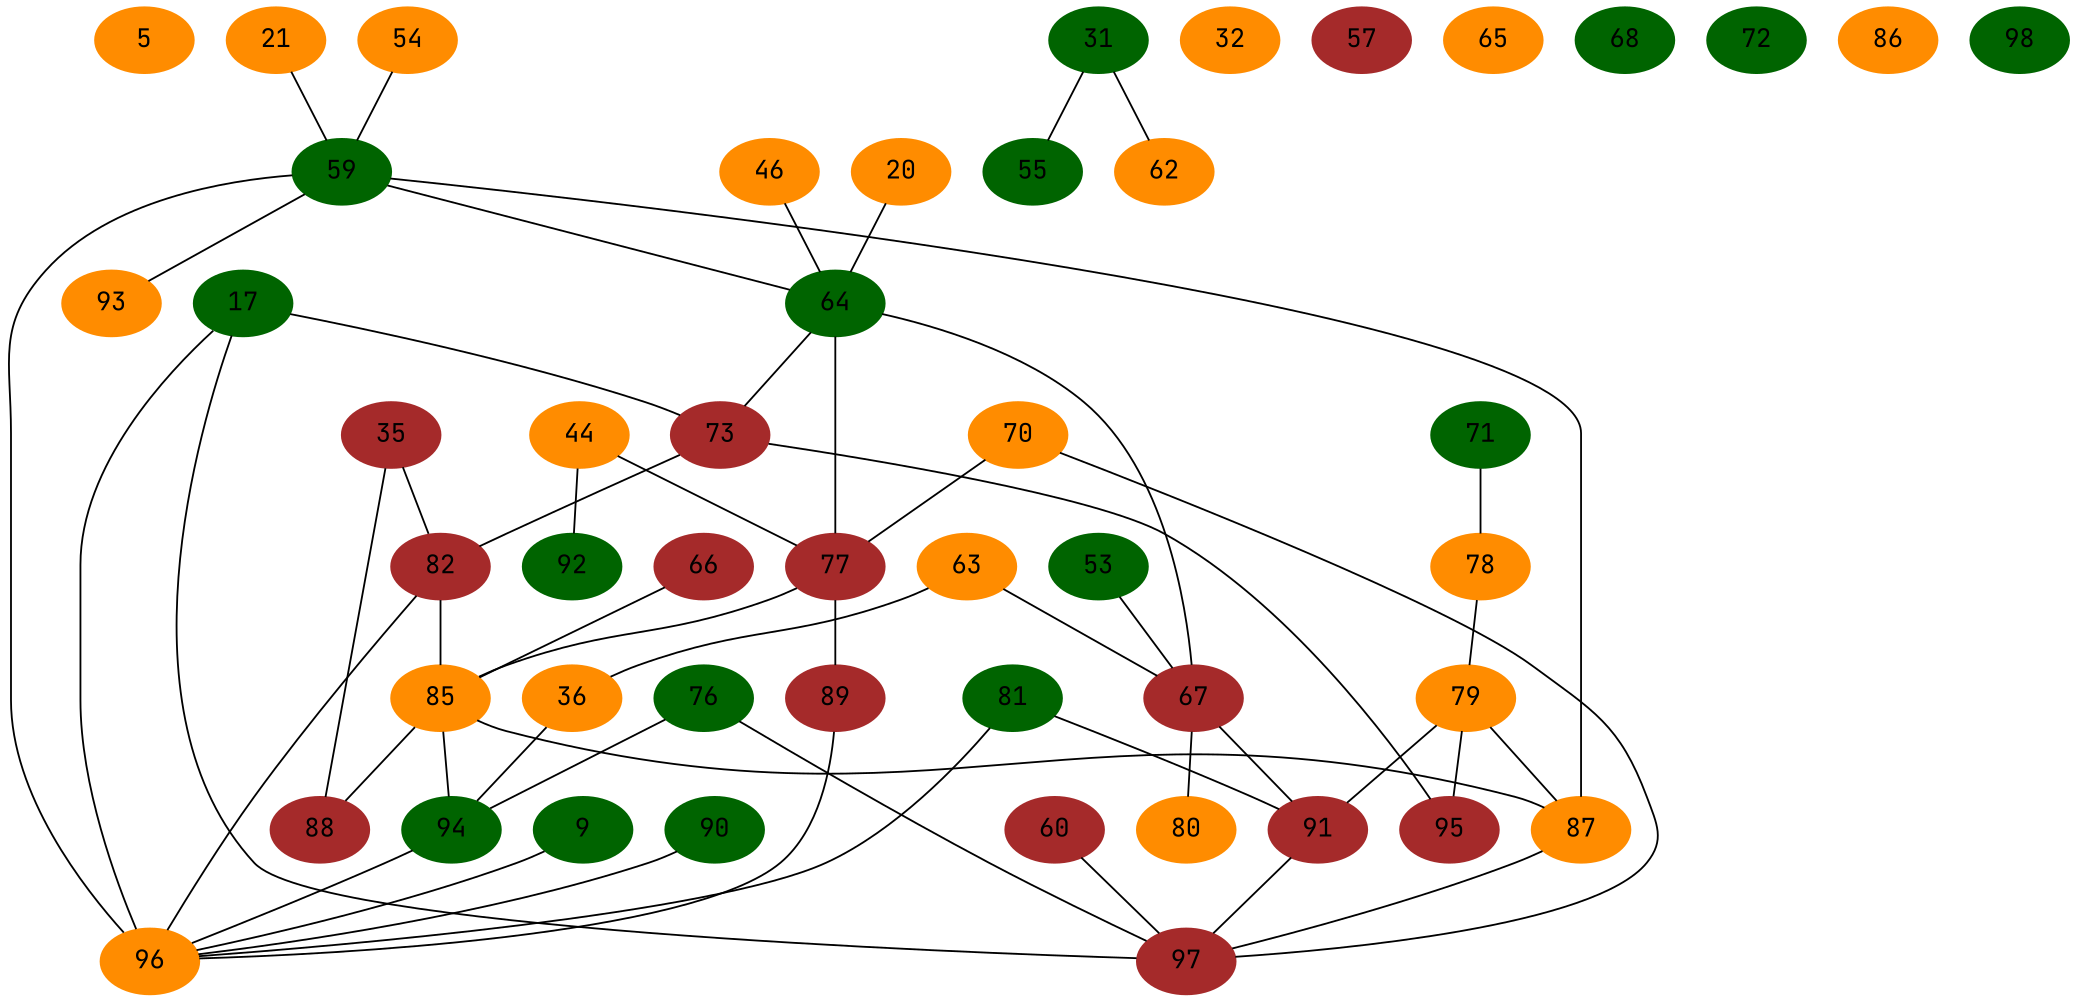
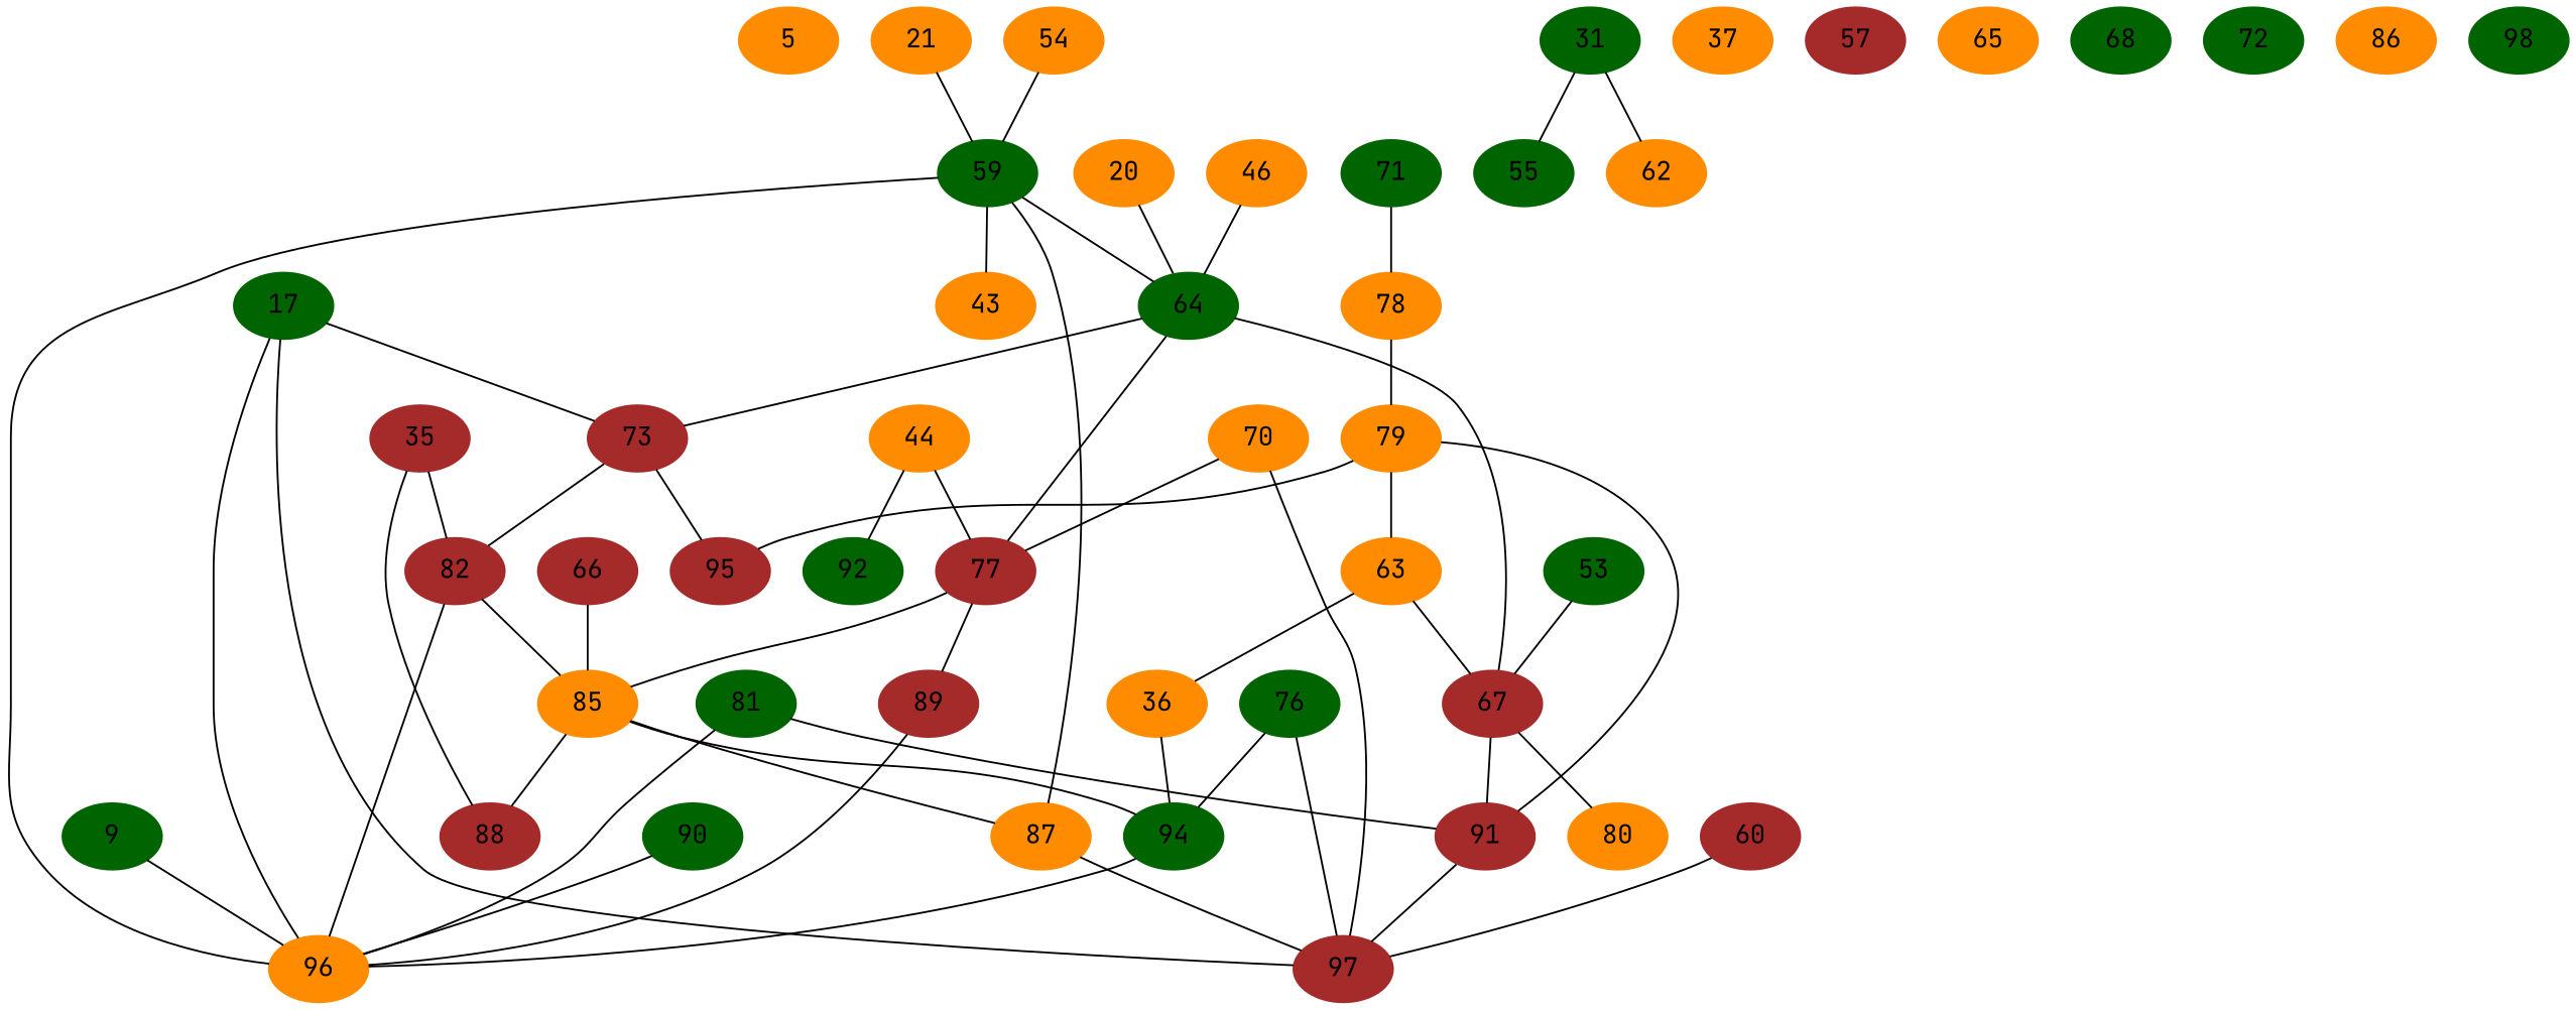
  graph {
    fontname="JetBrains Mono"
    node [color=darkorange fontname="JetBrains Mono" style=filled]
    edge [fontname="JetBrains Mono"]
    n1 [label=5]
    96 [super="+49+34+50+8"]
    9 [color=darkgreen]
    73 [color=brown super="+41+47"]
    82 [color=brown super="+75+43"]
    95 [color=brown]
    17 [color=darkgreen]
    97 [color=brown super="+14+27+51"]
    64 [color=darkgreen super="+26"]
    77 [color=brown super="+12+15+19"]
    67 [color=brown super="+2"]
    20
    59 [color=darkgreen super="+6+38"]
    87 [super="+3"]
-   93
+   93 [label=43]
    21
    31 [color=darkgreen]
    55 [color=darkgreen]
    62
    85 [super="+32+84"]
    35 [color=brown]
    88 [color=brown]
    94 [color=darkgreen super="+16+30"]
    36
-   37 [label=32]
+   37
    89 [color=brown]
    44
    92 [color=darkgreen]
    46
    80
    91 [color=brown super="+13+52+42+83"]
    53 [color=darkgreen]
    54
    57 [color=brown]
    60 [color=brown]
    63
    65
    66 [color=brown]
    68 [color=darkgreen]
    70 [super="+1"]
    71 [color=darkgreen]
    78
    79 [super="+24+74+33"]
    72 [color=darkgreen]
    76 [color=darkgreen]
    81 [color=darkgreen]
    86
    90 [color=darkgreen]
    98 [color=darkgreen]
    9 -- 96
    73 -- 82
    73 -- 95
    82 -- 96 [weight=2]
    82 -- 85 [weight=2]
    17 -- 96 [weight=2]
    17 -- 73
    17 -- 97 [weight=2]
    64 -- 73
    64 -- 77
    64 -- 67 [weight=2]
    77 -- 85
    77 -- 89
    67 -- 80
    67 -- 91
    20 -- 64
    59 -- 96 [weight=2]
    59 -- 64
    59 -- 87 [weight=2]
    59 -- 93
    87 -- 97
    21 -- 59
    31 -- 55
    31 -- 62
    85 -- 87
    85 -- 88
    85 -- 94
    35 -- 82
    35 -- 88
    94 -- 96
    36 -- 94
    89 -- 96
    44 -- 77
    44 -- 92
    46 -- 64
    91 -- 97 [weight=2]
    53 -- 67
    54 -- 59
    60 -- 97
    63 -- 67
    63 -- 36
    66 -- 85
    70 -- 97
    70 -- 77
    71 -- 78
    78 -- 79
    79 -- 95
-   79 -- 87
+   79 -- 63
    79 -- 91
    76 -- 97
    76 -- 94
    81 -- 96
    81 -- 91
    90 -- 96
  }
